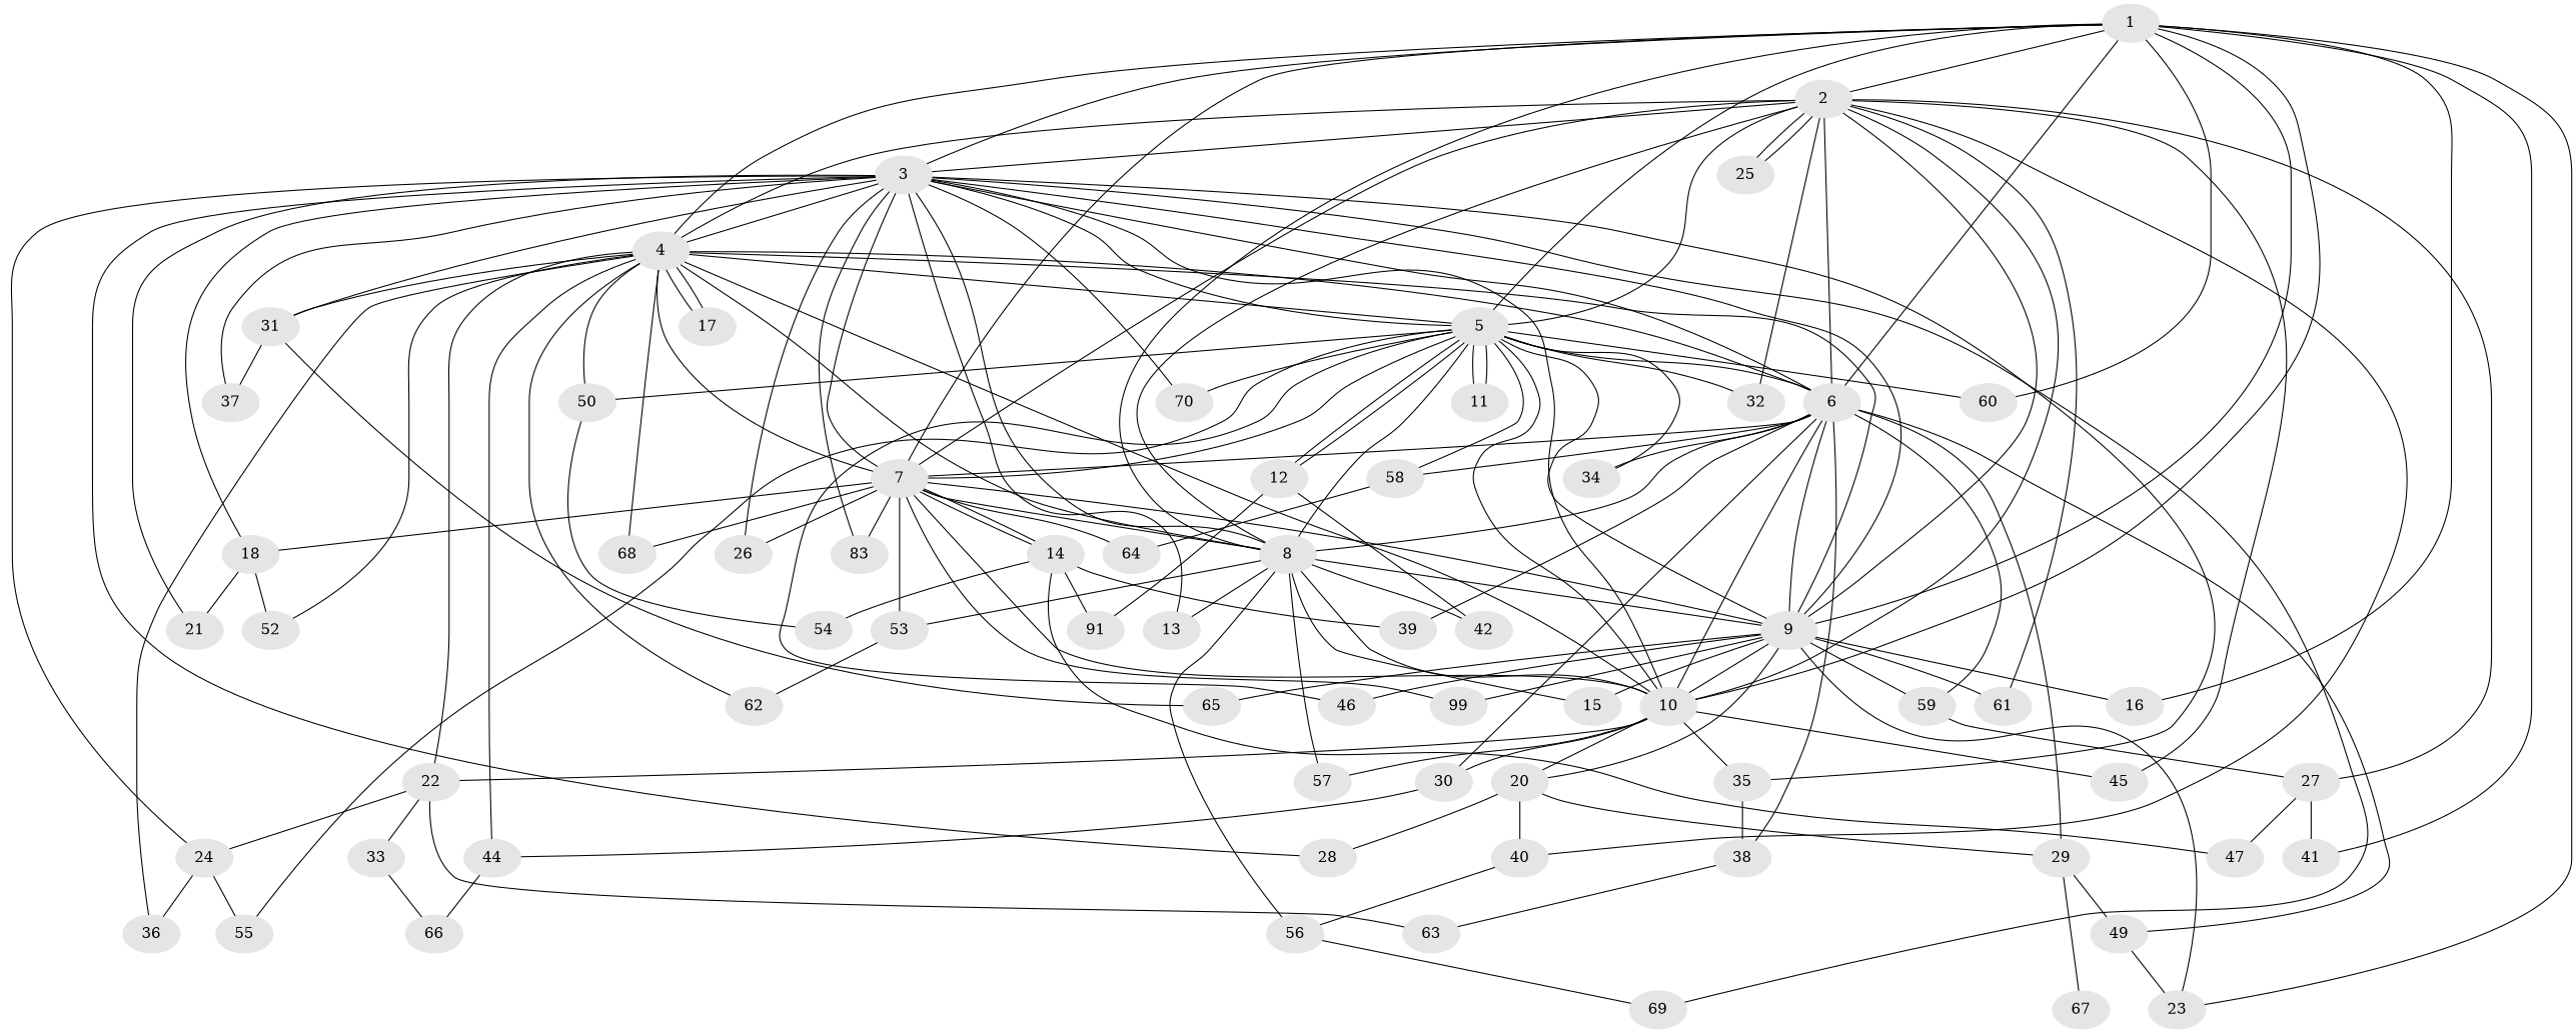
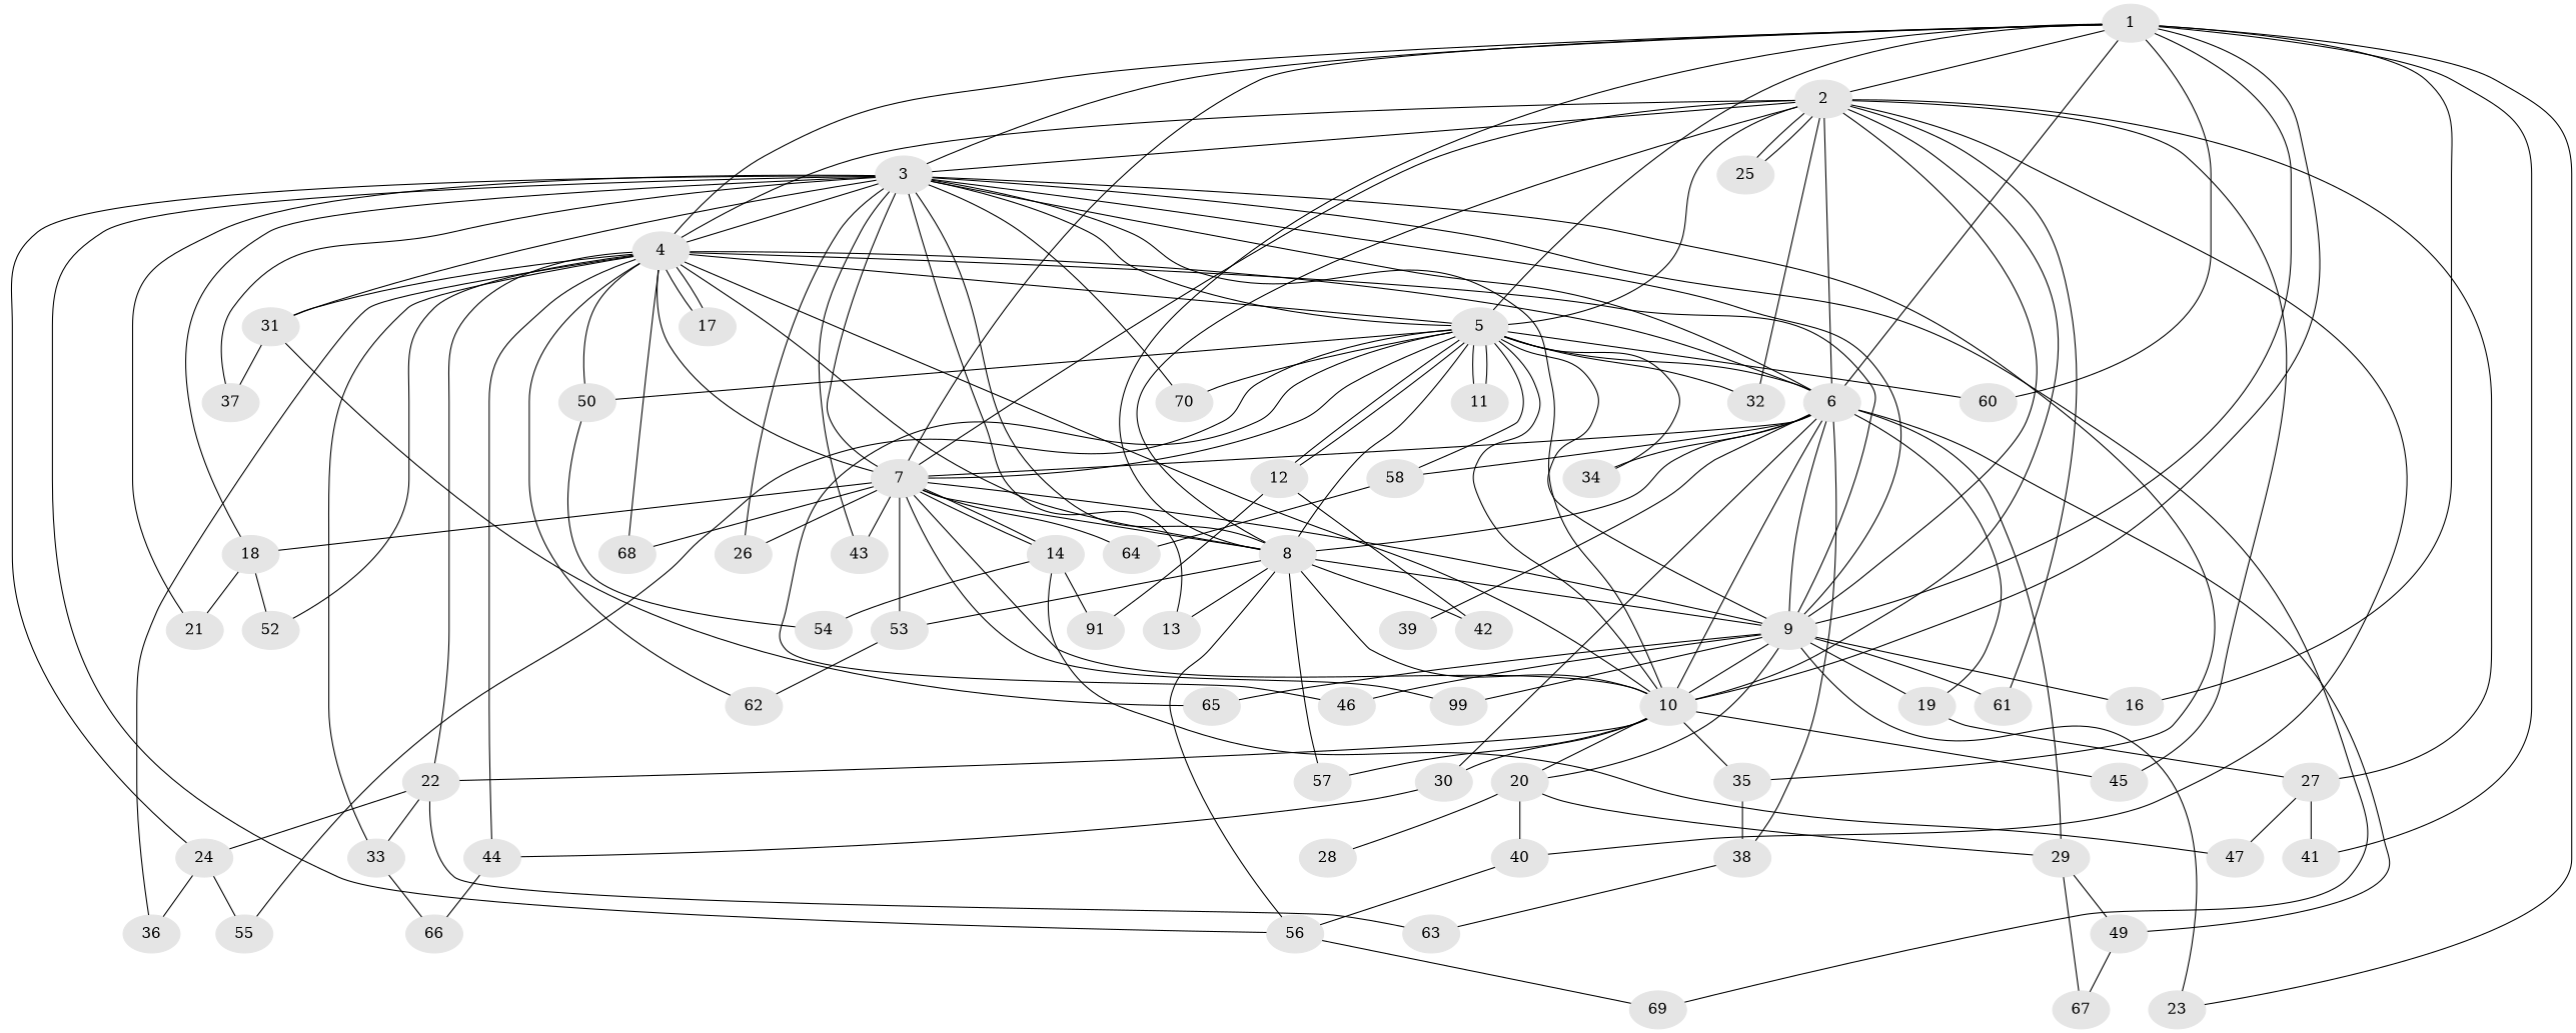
  graph {
    node [color=gray90 style=filled]
    1
    2
    3
    4
    5
    6
    7
    8
    9
    10
    16
    23
    41
    60
    25
    27
    32
    40
    45
    61
    13
    18
    21
    24
    26
    28
    31
    35
    37
-   43 [label=83]
+   43
    69
    70
    17
    22
    33
    36
    44
    50
    52
    62
    68
    11
    12
    34
    46
    55
    58
-   19 [label=59]
+   19
    29
    30
    38
    39
    49
    14
    53
    n56 [label=99]
    64
-   15
    42
    56
    57
    20
    65
    47
    63
    66
    54
    n68 [label=91]
    67
    1 -- 2
    1 -- 3
    1 -- 4
    1 -- 5
    1 -- 6
    1 -- 7
    1 -- 8
    1 -- 9
    1 -- 10
    1 -- 16
    1 -- 23
    1 -- 41
    1 -- 60
    2 -- 3
    2 -- 4
    2 -- 5
    2 -- 6
    2 -- 7
    2 -- 8
    2 -- 9
    2 -- 10
    2 -- 25
    2 -- 25
    2 -- 27
    2 -- 32
    2 -- 40
    2 -- 45
    2 -- 61
    3 -- 4
    3 -- 5
    3 -- 6
    3 -- 7
    3 -- 8
    3 -- 9
    3 -- 10
    3 -- 13
    3 -- 18
    3 -- 21
    3 -- 24
    3 -- 26
-   3 -- 28
+   3 -- 56
    3 -- 31
    3 -- 35
    3 -- 37
    3 -- 43
    3 -- 69
    3 -- 70
    4 -- 5
    4 -- 6
    4 -- 7
    4 -- 8
    4 -- 9
    4 -- 10
    4 -- 31
    4 -- 17
    4 -- 17
    4 -- 22
+   4 -- 33
    4 -- 36
    4 -- 44
    4 -- 50
    4 -- 52
    4 -- 62
    4 -- 68
    5 -- 6
    5 -- 7
    5 -- 8
    5 -- 9
    5 -- 10
    5 -- 60
    5 -- 32
    5 -- 70
    5 -- 50
    5 -- 11
    5 -- 11
    5 -- 12
    5 -- 12
    5 -- 34
    5 -- 46
    5 -- 55
    5 -- 58
    6 -- 7
    6 -- 8
    6 -- 9
    6 -- 10
    6 -- 34
    6 -- 58
    6 -- 19
    6 -- 29
    6 -- 30
    6 -- 38
    6 -- 39
    6 -- 49
    7 -- 8
    7 -- 9
    7 -- 10
    7 -- 18
    7 -- 26
    7 -- 43
    7 -- 68
    7 -- 14
    7 -- 14
    7 -- 53
    7 -- n56
    7 -- 64
    8 -- 9
    8 -- 10
    8 -- 13
    8 -- 53
-   8 -- 15
    8 -- 42
    8 -- 56
    8 -- 57
    9 -- 10
    9 -- 16
    9 -- 23
    9 -- 61
    9 -- 46
    9 -- 19
    9 -- n56
-   9 -- 15
    9 -- 20
    9 -- 65
    10 -- 45
    10 -- 35
    10 -- 22
    10 -- 30
    10 -- 57
    10 -- 20
    27 -- 41
    27 -- 47
    40 -- 56
    18 -- 21
    18 -- 52
    24 -- 36
    24 -- 55
    31 -- 37
    31 -- 65
    35 -- 38
    22 -- 24
    22 -- 33
    22 -- 63
    33 -- 66
    44 -- 66
    50 -- 54
    12 -- 42
    12 -- n68
    58 -- 64
    19 -- 27
    29 -- 49
    29 -- 67
    30 -- 44
    38 -- 63
-   49 -- 23
-   14 -- 39
+   49 -- 67
    14 -- 47
    14 -- 54
    14 -- n68
    53 -- 62
    56 -- 69
    20 -- 40
    20 -- 28
    20 -- 29
  }
